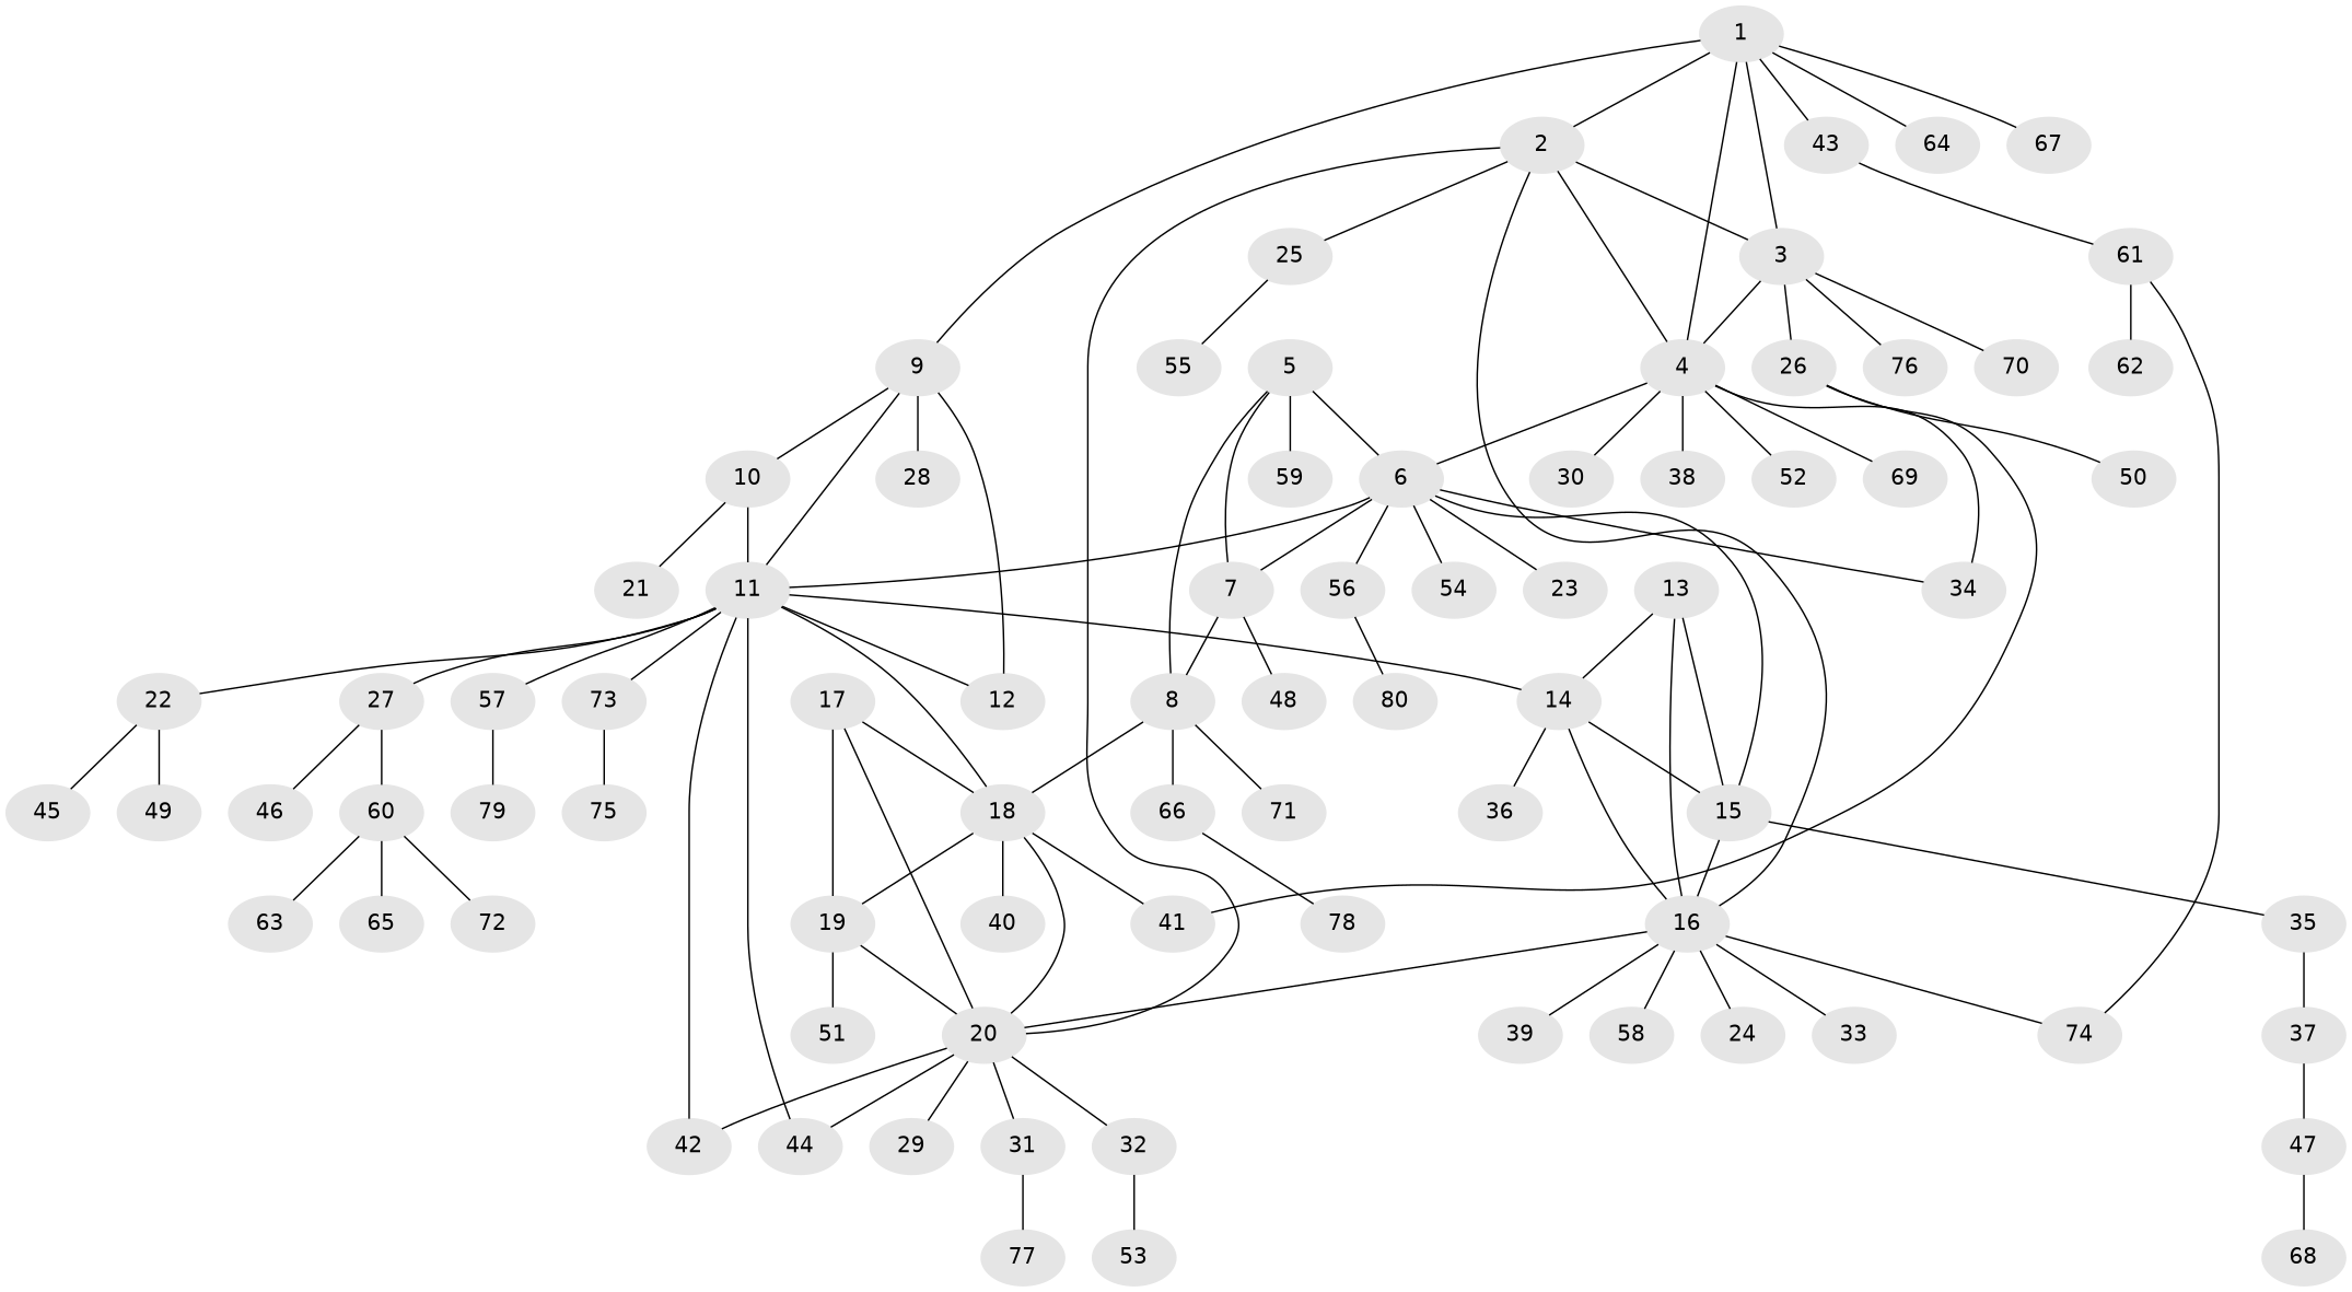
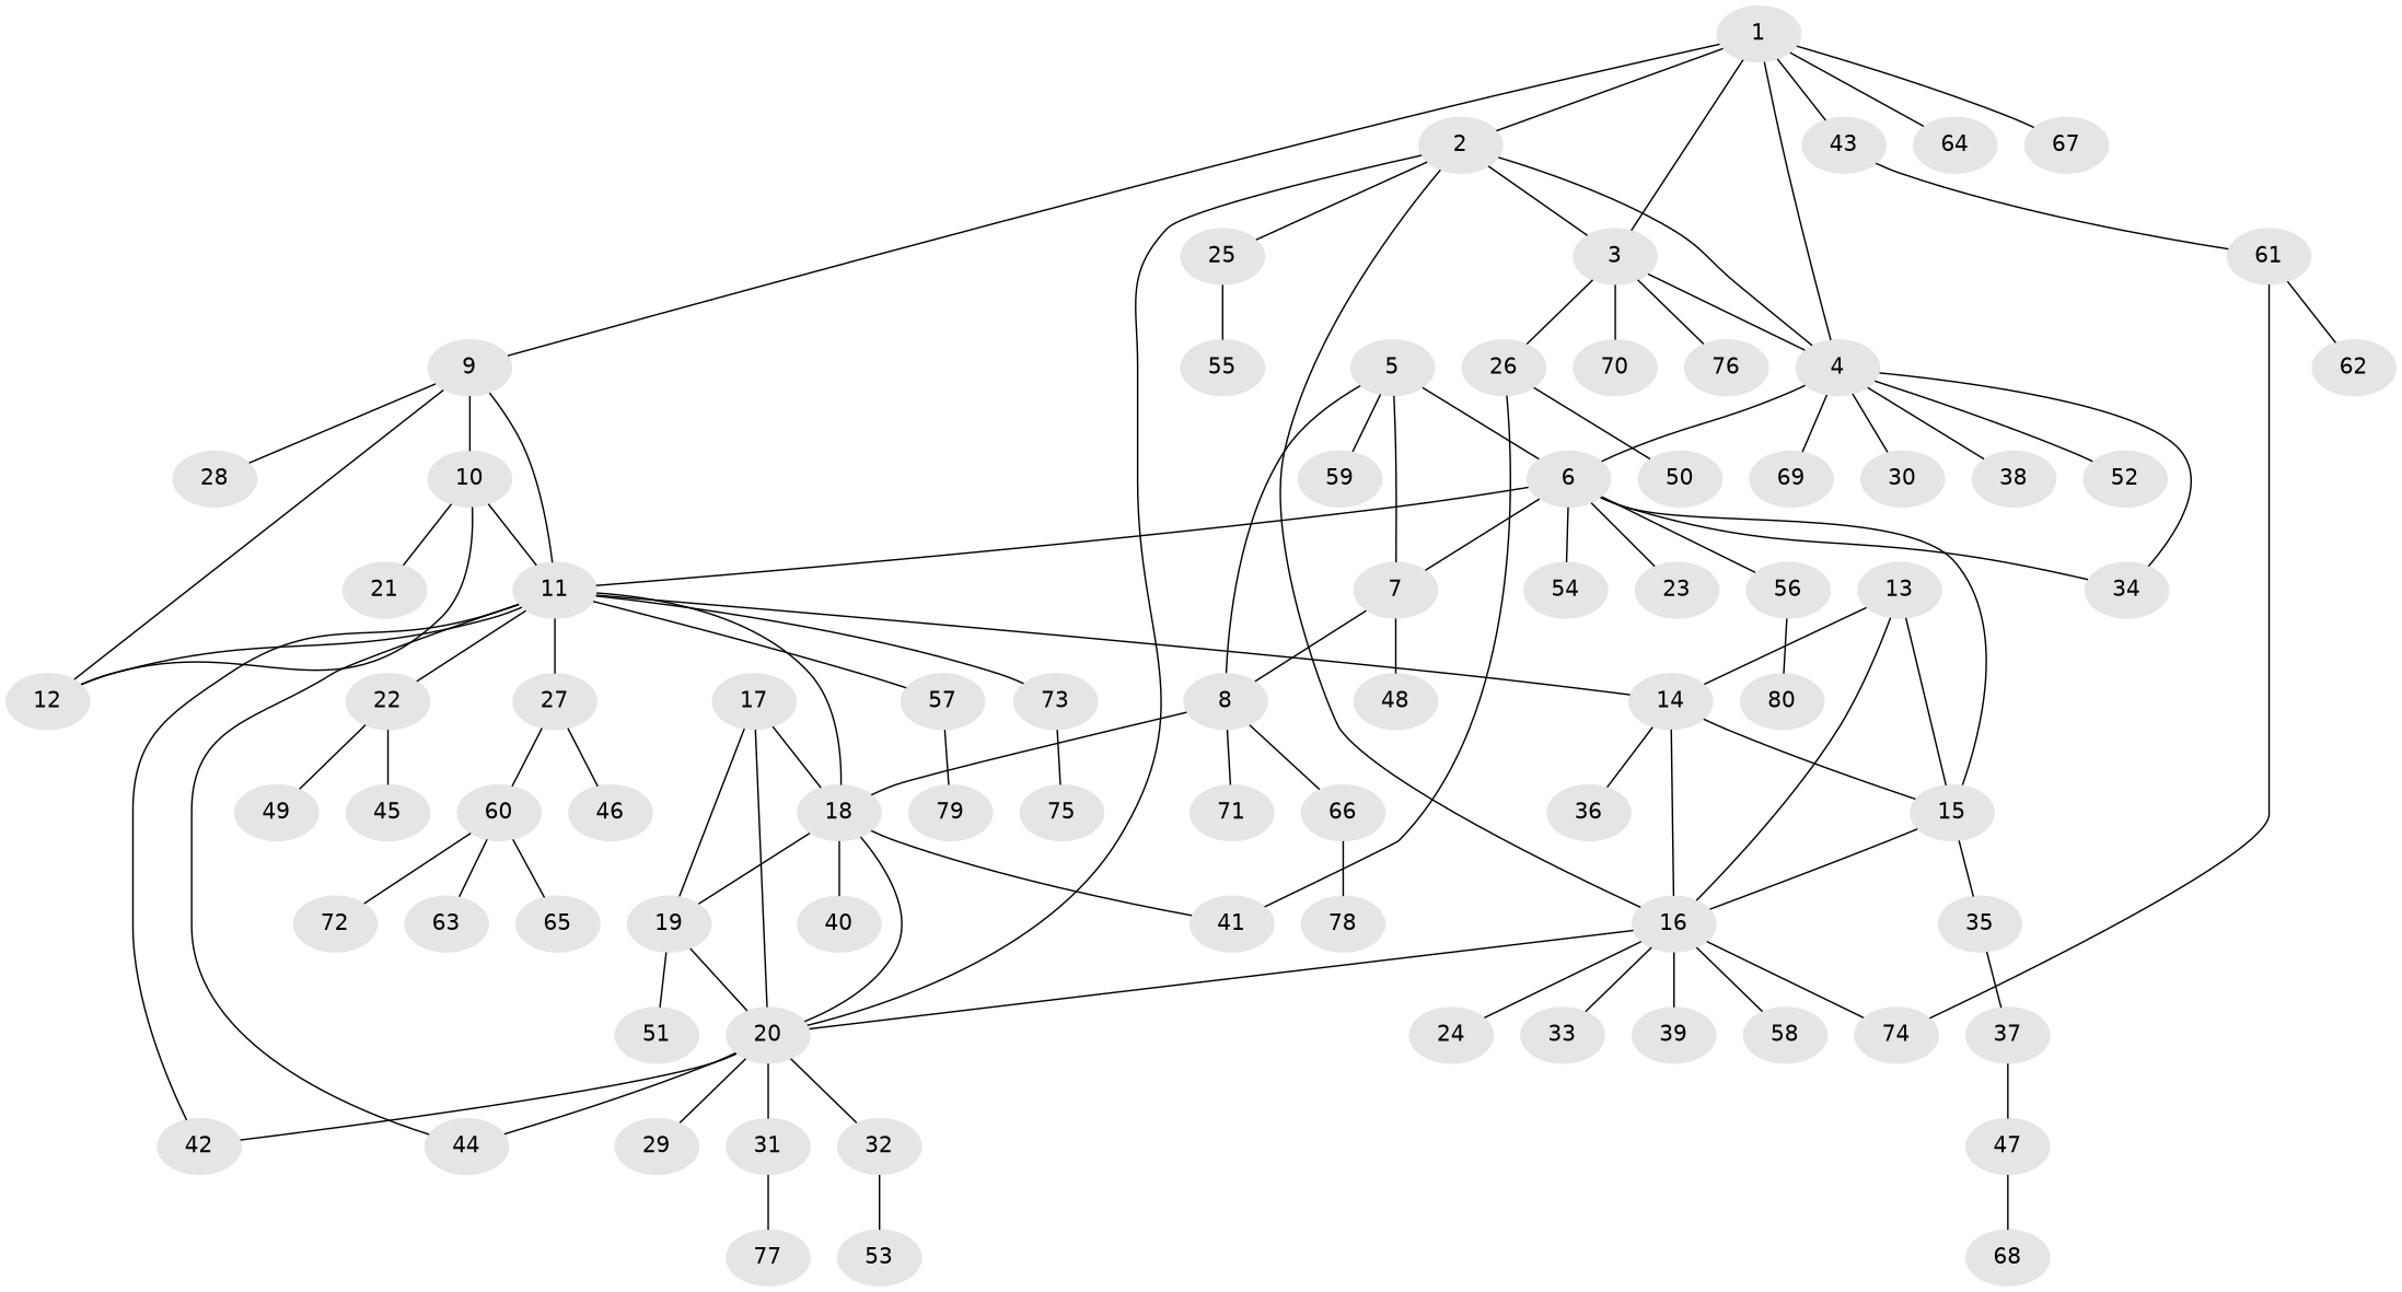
  graph {
    fontname="DejaVu Sans"
    node [color=gray90 fontname="DejaVu Sans" style=filled]
    edge [fontname="DejaVu Sans"]
    1
    2
    3
    4
    9
    43
    64
    67
    16
    20
    25
    26
    70
    76
    6
    30
    34
    38
    52
    69
    11
    10
    12
    28
    61
    24
    33
    39
    58
    74
    42
    44
    29
    31
    32
    55
    41
    50
    7
    15
    23
    54
    56
    5
    8
    59
    48
    18
    66
    71
    14
    22
    27
    57
    73
    35
    80
    19
    40
    78
    21
    36
    45
    49
    46
    60
    79
    75
    13
    37
    17
    51
    77
    53
    63
    65
    72
    47
    68
    62
    1 -- 2
    1 -- 3
    1 -- 4
    1 -- 9
    1 -- 43
    1 -- 64
    1 -- 67
    2 -- 3
    2 -- 4
    2 -- 16
    2 -- 20
    2 -- 25
    3 -- 4
    3 -- 26
    3 -- 70
    3 -- 76
    4 -- 6
    4 -- 30
    4 -- 34
    4 -- 38
    4 -- 52
    4 -- 69
    9 -- 11
    9 -- 10
    9 -- 12
    9 -- 28
    43 -- 61
    16 -- 20
    16 -- 24
    16 -- 33
    16 -- 39
    16 -- 58
    16 -- 74
    20 -- 42
    20 -- 44
    20 -- 29
    20 -- 31
    20 -- 32
    25 -- 55
    26 -- 41
    26 -- 50
    6 -- 34
    6 -- 11
    6 -- 7
    6 -- 15
    6 -- 23
    6 -- 54
    6 -- 56
    11 -- 12
    11 -- 42
    11 -- 44
    11 -- 18
    11 -- 14
    11 -- 22
    11 -- 27
    11 -- 57
    11 -- 73
    10 -- 11
+   10 -- 12
    10 -- 21
    61 -- 74
    61 -- 62
    31 -- 77
    32 -- 53
    7 -- 8
    7 -- 48
    15 -- 16
    15 -- 35
    56 -- 80
    5 -- 6
    5 -- 7
    5 -- 8
    5 -- 59
    8 -- 18
    8 -- 66
    8 -- 71
    18 -- 20
    18 -- 41
    18 -- 19
    18 -- 40
    66 -- 78
    14 -- 16
    14 -- 15
    14 -- 36
    22 -- 45
    22 -- 49
    27 -- 46
    27 -- 60
    57 -- 79
    73 -- 75
    35 -- 37
    19 -- 20
    19 -- 51
    60 -- 63
    60 -- 65
    60 -- 72
    13 -- 16
    13 -- 15
    13 -- 14
    37 -- 47
    17 -- 20
    17 -- 18
    17 -- 19
    47 -- 68
  }
